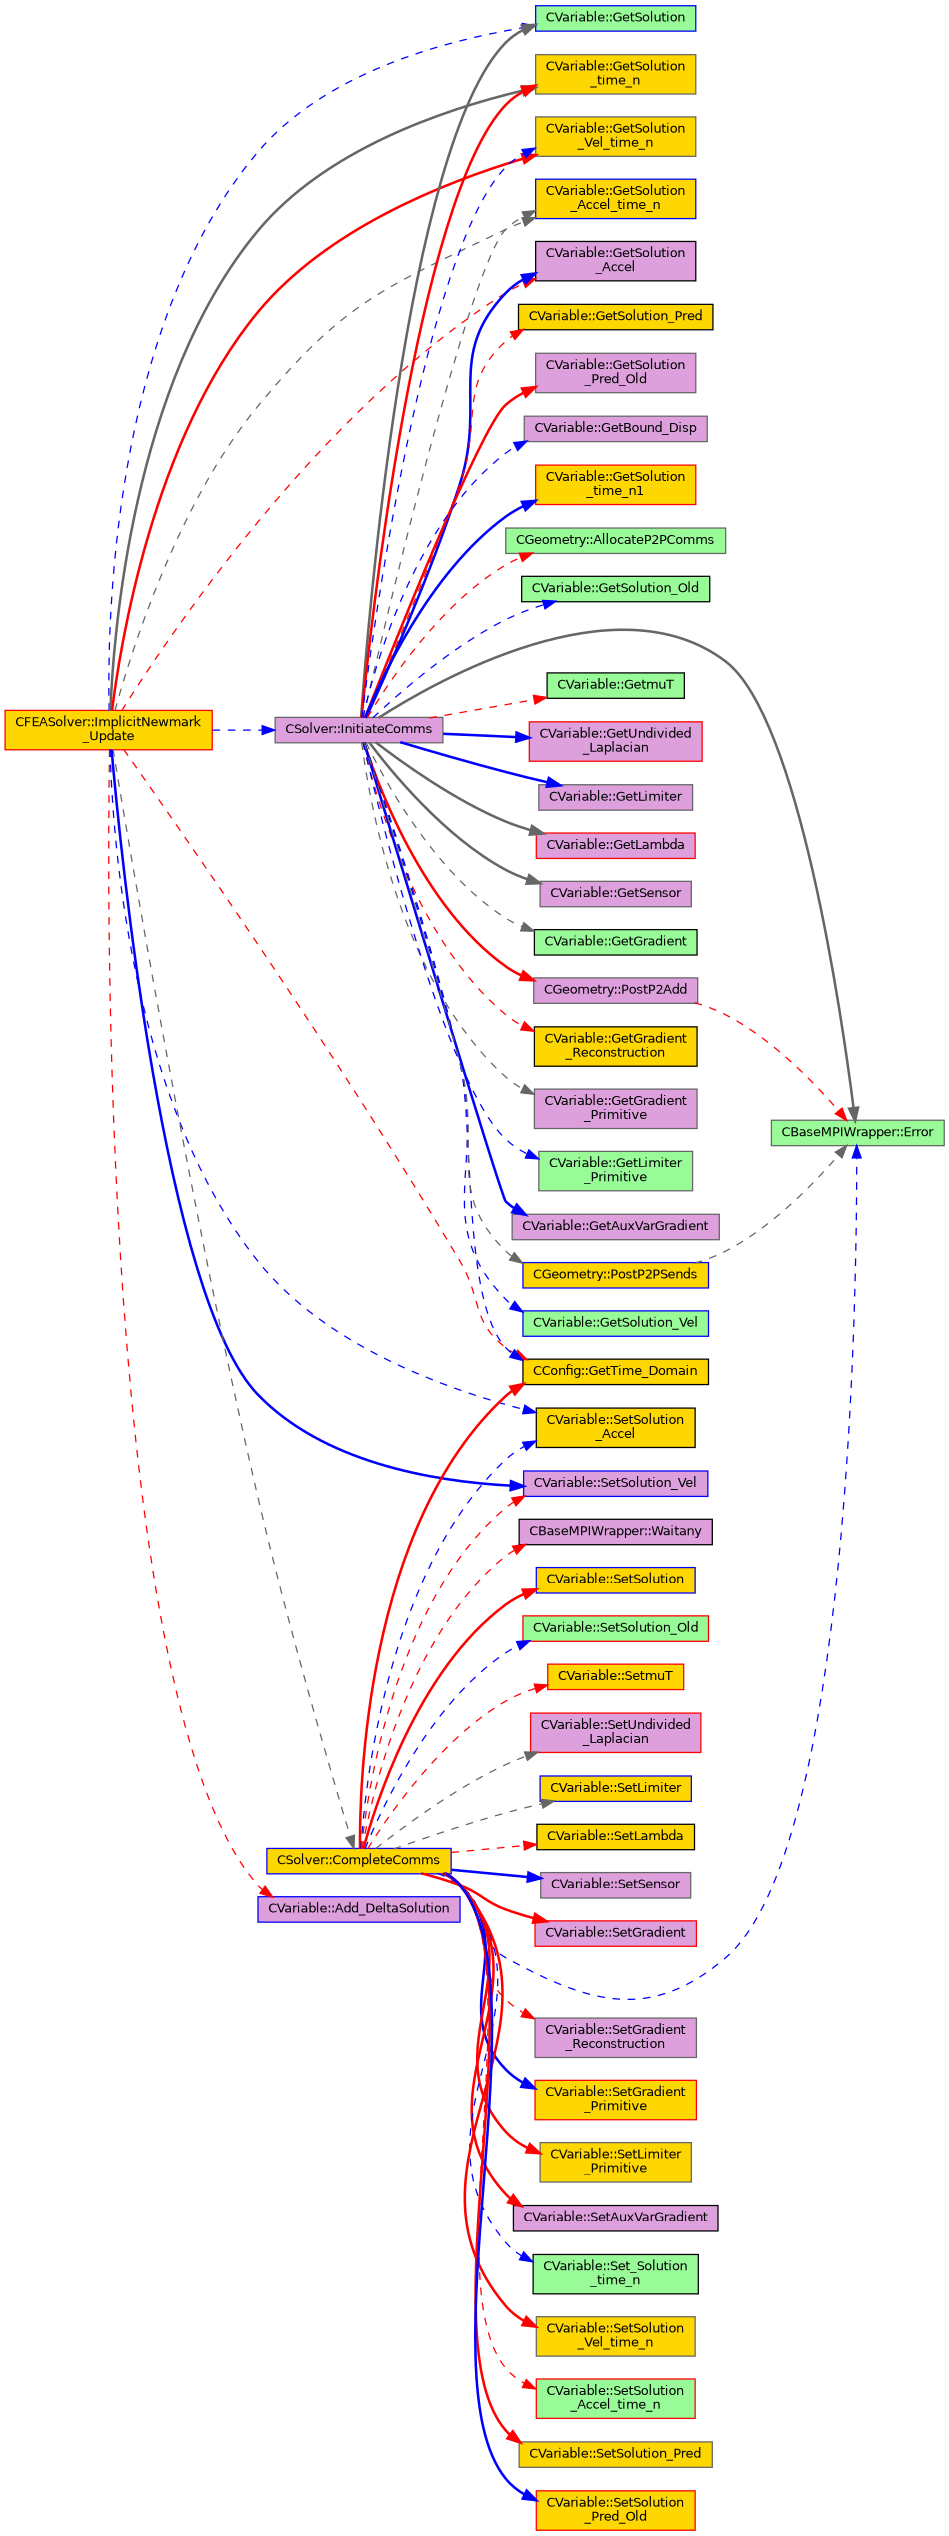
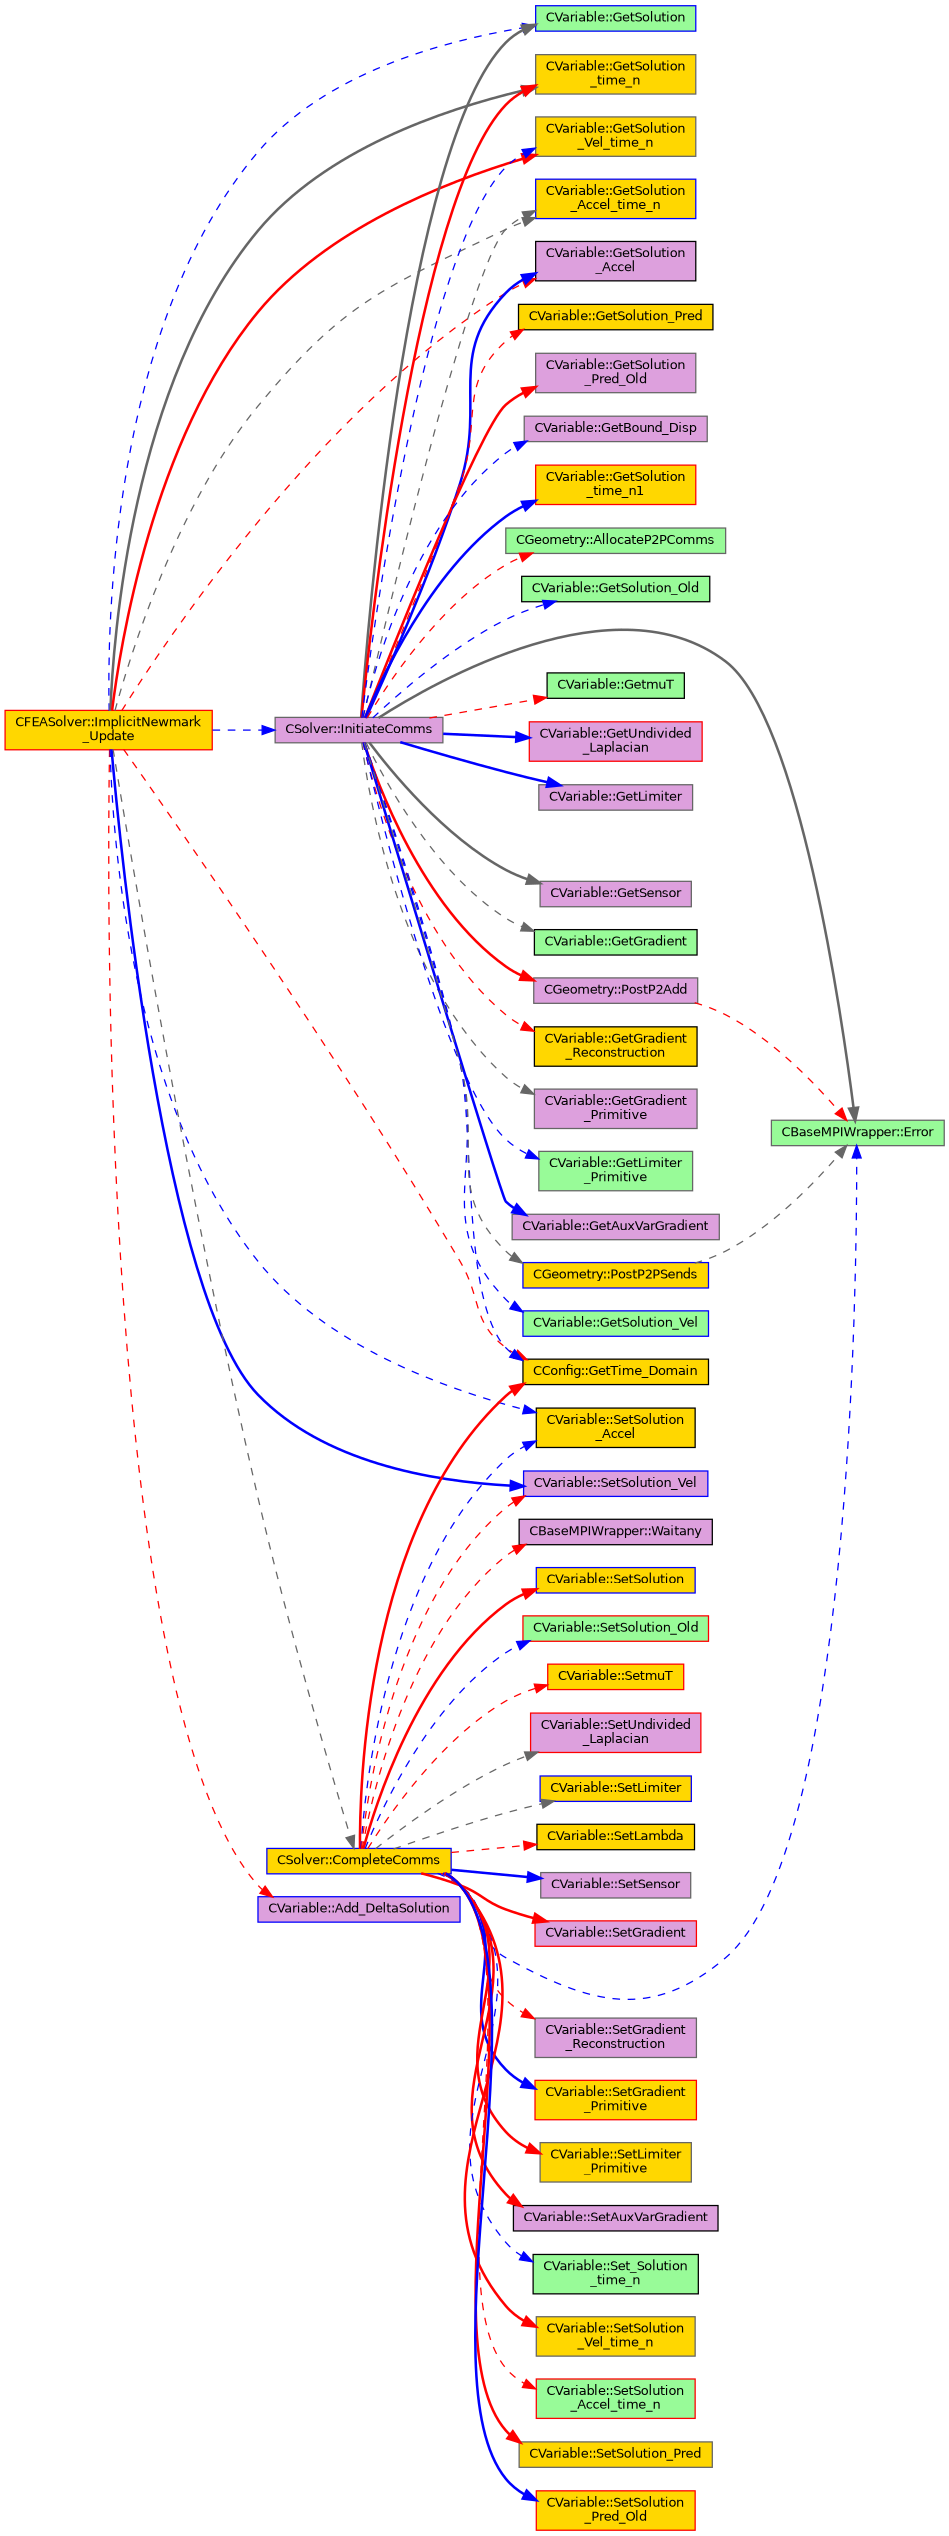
  digraph {
    rankdir=LR
    node [color=gray40 fillcolor=gold fontname=Helvetica fontsize=10 shape=record style=filled]
    edge [color=red fontname=Helvetica fontsize=10 labelfontname=Helvetica labelfontsize=10 style=dashed]
    n1 [color=red fontcolor=black height=0.2 label="CFEASolver::ImplicitNewmark\l_Update" width=0.4]
    n2 [color=black height=0.2 label="CConfig::GetTime_Domain" width=0.4]
    n3 [color=blue fillcolor=plum height=0.2 label="CVariable::Add_DeltaSolution" width=0.4]
    n4 [color=blue fillcolor=palegreen height=0.2 label="CVariable::GetSolution" width=0.4]
    n5 [height=0.2 label="CVariable::GetSolution\l_time_n" width=0.4]
    n6 [height=0.2 label="CVariable::GetSolution\l_Vel_time_n" width=0.4]
    n7 [color=blue height=0.2 label="CVariable::GetSolution\l_Accel_time_n" width=0.4]
    n8 [color=black height=0.2 label="CVariable::SetSolution\l_Accel" width=0.4]
    n9 [color=black fillcolor=plum height=0.2 label="CVariable::GetSolution\l_Accel" width=0.4]
    n10 [color=blue fillcolor=plum height=0.2 label="CVariable::SetSolution_Vel" width=0.4]
    n11 [fillcolor=plum height=0.2 label="CSolver::InitiateComms" width=0.4]
    n12 [color=blue height=0.2 label="CSolver::CompleteComms" width=0.4]
    n13 [fillcolor=palegreen height=0.2 label="CBaseMPIWrapper::Error" width=0.4]
    n14 [fillcolor=palegreen height=0.2 label="CGeometry::AllocateP2PComms" width=0.4]
    n15 [fillcolor=plum height=0.2 label="CGeometry::PostP2Add" width=0.4]
    n16 [color=black fillcolor=palegreen height=0.2 label="CVariable::GetSolution_Old" width=0.4]
    n17 [color=black fillcolor=palegreen height=0.2 label="CVariable::GetmuT" width=0.4]
    n18 [color=red fillcolor=plum height=0.2 label="CVariable::GetUndivided\l_Laplacian" width=0.4]
    n19 [fillcolor=plum height=0.2 label="CVariable::GetLimiter" width=0.4]
-   n20 [color=red fillcolor=plum height=0.2 label="CVariable::GetLambda" width=0.4]
    n21 [fillcolor=plum height=0.2 label="CVariable::GetSensor" width=0.4]
    n22 [color=black fillcolor=palegreen height=0.2 label="CVariable::GetGradient" width=0.4]
    n23 [color=black height=0.2 label="CVariable::GetGradient\l_Reconstruction" width=0.4]
    n24 [fillcolor=plum height=0.2 label="CVariable::GetGradient\l_Primitive" width=0.4]
    n25 [fillcolor=palegreen height=0.2 label="CVariable::GetLimiter\l_Primitive" width=0.4]
    n26 [fillcolor=plum height=0.2 label="CVariable::GetAuxVarGradient" width=0.4]
    n27 [color=blue fillcolor=palegreen height=0.2 label="CVariable::GetSolution_Vel" width=0.4]
    n28 [color=black height=0.2 label="CVariable::GetSolution_Pred" width=0.4]
    n29 [fillcolor=plum height=0.2 label="CVariable::GetSolution\l_Pred_Old" width=0.4]
    n30 [fillcolor=plum height=0.2 label="CVariable::GetBound_Disp" width=0.4]
    n31 [color=red height=0.2 label="CVariable::GetSolution\l_time_n1" width=0.4]
    n32 [color=blue height=0.2 label="CGeometry::PostP2PSends" width=0.4]
    n33 [color=black fillcolor=plum height=0.2 label="CBaseMPIWrapper::Waitany" width=0.4]
    n34 [color=blue height=0.2 label="CVariable::SetSolution" width=0.4]
    n35 [color=red fillcolor=palegreen height=0.2 label="CVariable::SetSolution_Old" width=0.4]
    n36 [color=red height=0.2 label="CVariable::SetmuT" width=0.4]
    n37 [color=red fillcolor=plum height=0.2 label="CVariable::SetUndivided\l_Laplacian" width=0.4]
    n38 [color=blue height=0.2 label="CVariable::SetLimiter" width=0.4]
    n39 [color=black height=0.2 label="CVariable::SetLambda" width=0.4]
    n40 [fillcolor=plum height=0.2 label="CVariable::SetSensor" width=0.4]
    n41 [color=red fillcolor=plum height=0.2 label="CVariable::SetGradient" width=0.4]
    n42 [fillcolor=plum height=0.2 label="CVariable::SetGradient\l_Reconstruction" width=0.4]
    n43 [color=red height=0.2 label="CVariable::SetGradient\l_Primitive" width=0.4]
    n44 [height=0.2 label="CVariable::SetLimiter\l_Primitive" width=0.4]
    n45 [color=black fillcolor=plum height=0.2 label="CVariable::SetAuxVarGradient" width=0.4]
    n46 [color=black fillcolor=palegreen height=0.2 label="CVariable::Set_Solution\l_time_n" width=0.4]
    n47 [height=0.2 label="CVariable::SetSolution\l_Vel_time_n" width=0.4]
    n48 [color=red fillcolor=palegreen height=0.2 label="CVariable::SetSolution\l_Accel_time_n" width=0.4]
    n49 [height=0.2 label="CVariable::SetSolution_Pred" width=0.4]
    n50 [color=red height=0.2 label="CVariable::SetSolution\l_Pred_Old" width=0.4]
    n1 -> n2
    n1 -> n3
    n1 -> n4 [color=blue]
    n1 -> n5 [color=gray40 style=bold]
    n1 -> n6 [style=bold]
    n1 -> n7 [color=gray40]
    n1 -> n8 [color=blue]
    n1 -> n9
    n1 -> n10 [color=blue style=bold]
    n1 -> n11 [color=blue]
    n1 -> n12 [color=gray40]
    n11 -> n2 [color=blue]
    n11 -> n4 [color=gray40 style=bold]
    n11 -> n5 [style=bold]
    n11 -> n6 [color=blue]
    n11 -> n7 [color=gray40]
    n11 -> n9 [color=blue style=bold]
    n11 -> n13 [color=gray40 style=bold]
    n11 -> n14
    n11 -> n15 [style=bold]
    n11 -> n16 [color=blue]
    n11 -> n17
    n11 -> n18 [color=blue style=bold]
    n11 -> n19 [color=blue style=bold]
-   n11 -> n20 [color=gray40 style=bold]
    n11 -> n21 [color=gray40 style=bold]
    n11 -> n22 [color=gray40]
    n11 -> n23
    n11 -> n24 [color=gray40]
    n11 -> n25 [color=blue]
    n11 -> n26 [color=blue style=bold]
    n11 -> n27 [color=blue]
    n11 -> n28
    n11 -> n29 [style=bold]
    n11 -> n30 [color=blue]
    n11 -> n31 [color=blue style=bold]
    n11 -> n32 [color=gray40]
    n12 -> n2 [style=bold]
    n12 -> n8 [color=blue]
    n12 -> n10
    n12 -> n13 [color=blue]
    n12 -> n33
    n12 -> n34 [style=bold]
    n12 -> n35 [color=blue]
    n12 -> n36
    n12 -> n37 [color=gray40]
    n12 -> n38 [color=gray40]
    n12 -> n39
    n12 -> n40 [color=blue style=bold]
    n12 -> n41 [style=bold]
    n12 -> n42
    n12 -> n43 [color=blue style=bold]
    n12 -> n44 [style=bold]
    n12 -> n45 [style=bold]
    n12 -> n46 [color=blue]
    n12 -> n47 [style=bold]
    n12 -> n48
    n12 -> n49 [style=bold]
    n12 -> n50 [color=blue style=bold]
    n15 -> n13
    n32 -> n13 [color=gray40]
  }
